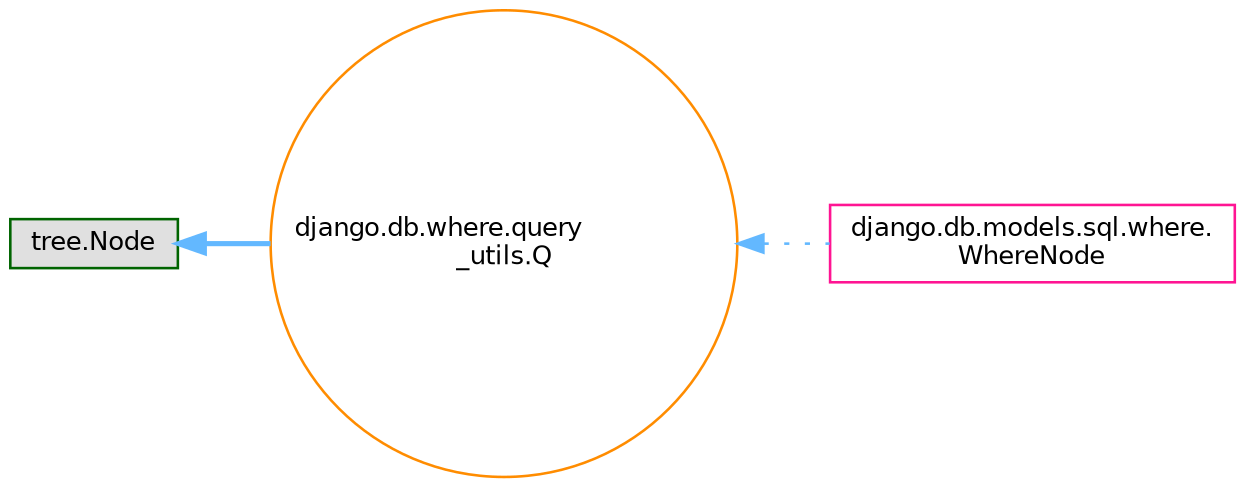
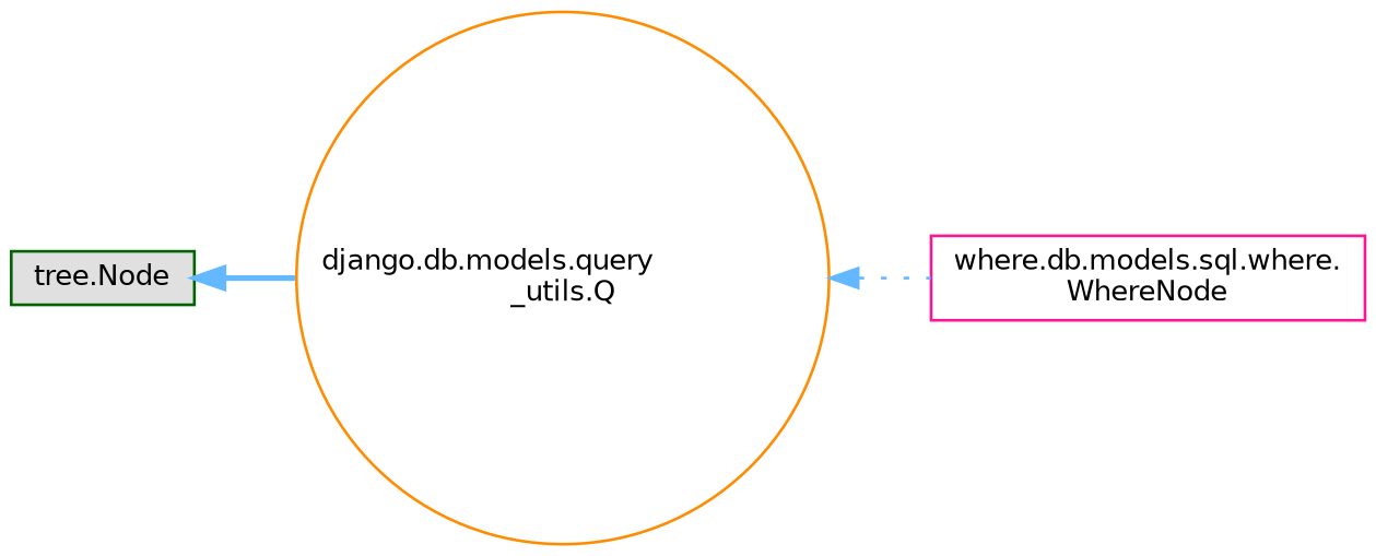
  digraph {
    fontname="DejaVu Sans"
    rankdir=LR
    node [fillcolor=white fontname="DejaVu Sans" fontsize=10 shape=box style=filled]
    edge [color=steelblue1 dir=back fontname="DejaVu Sans" fontsize=10 labelfontname=Helvetica labelfontsize=10]
    n1 [color=darkgreen fillcolor="#E0E0E0" height=0.2 label="tree.Node" width=0.4]
-   n2 [color=darkorange height=0.2 label="django.db.where.query\l_utils.Q" shape=circle width=0.4]
-   n3 [color=deeppink height=0.2 label="django.db.models.sql.where.\lWhereNode" width=0.4]
+   n2 [color=darkorange height=0.2 label="django.db.models.query\l_utils.Q" shape=circle width=0.4]
+   n3 [color=deeppink height=0.2 label="where.db.models.sql.where.\lWhereNode" width=0.4]
    n1 -> n2 [style=bold]
    n2 -> n3 [style=dotted]
  }
